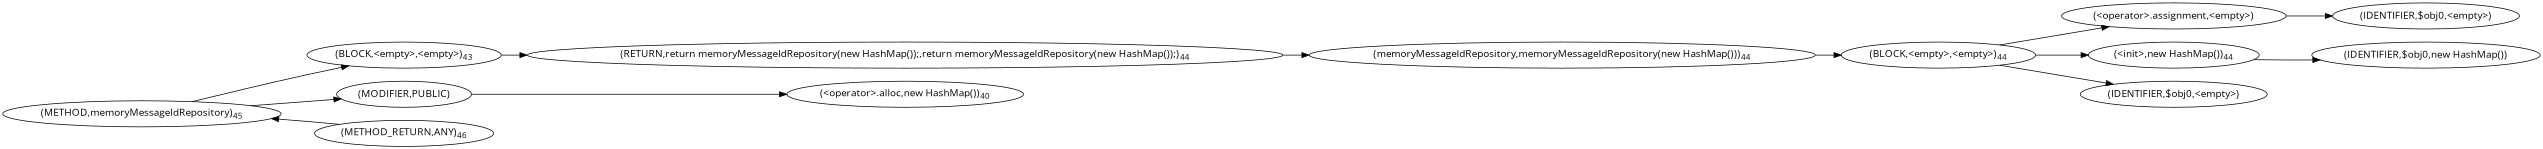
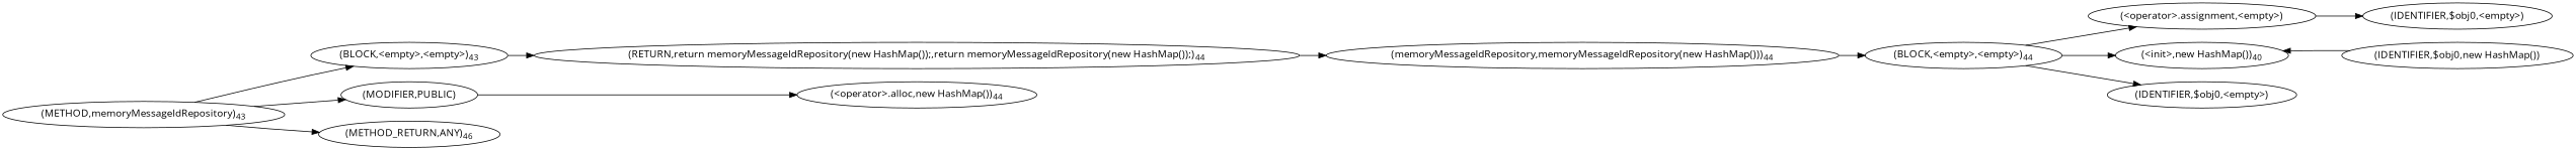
  digraph {
    fontname="Open Sans"
    rankdir=LR
    node [fontname="Open Sans"]
    edge [fontname="Open Sans"]
-   n1 [label=<(METHOD,memoryMessageIdRepository)<SUB>45</SUB>>]
+   n1 [label=<(METHOD,memoryMessageIdRepository)<SUB>43</SUB>>]
    n2 [label=<(BLOCK,&lt;empty&gt;,&lt;empty&gt;)<SUB>43</SUB>>]
    n3 [label=<(MODIFIER,PUBLIC)>]
    n4 [label=<(METHOD_RETURN,ANY)<SUB>46</SUB>>]
    n5 [label=<(RETURN,return memoryMessageIdRepository(new HashMap());,return memoryMessageIdRepository(new HashMap());)<SUB>44</SUB>>]
-   n6 [label=<(&lt;operator&gt;.alloc,new HashMap())<SUB>40</SUB>>]
+   n6 [label=<(&lt;operator&gt;.alloc,new HashMap())<SUB>44</SUB>>]
    n7 [label=<(memoryMessageIdRepository,memoryMessageIdRepository(new HashMap()))<SUB>44</SUB>>]
    n8 [label=<(BLOCK,&lt;empty&gt;,&lt;empty&gt;)<SUB>44</SUB>>]
    n9 [label=<(&lt;operator&gt;.assignment,&lt;empty&gt;)>]
-   n10 [label=<(&lt;init&gt;,new HashMap())<SUB>44</SUB>>]
+   n10 [label=<(&lt;init&gt;,new HashMap())<SUB>40</SUB>>]
    n11 [label=<(IDENTIFIER,$obj0,&lt;empty&gt;)>]
    n12 [label=<(IDENTIFIER,$obj0,&lt;empty&gt;)>]
    n13 [label=<(IDENTIFIER,$obj0,new HashMap())>]
    n1 -> n2
    n1 -> n3
-   n4 -> n1
+   n1 -> n4
    n2 -> n5
    n3 -> n6
    n5 -> n7
    n7 -> n8
    n8 -> n9
    n8 -> n10
    n8 -> n11
    n9 -> n12
-   n10 -> n13
+   n13 -> n10
  }
